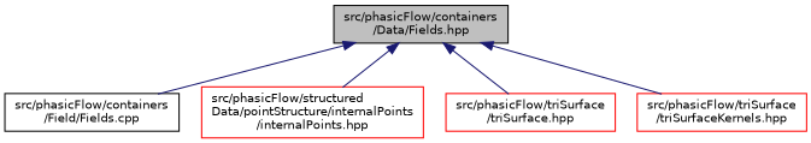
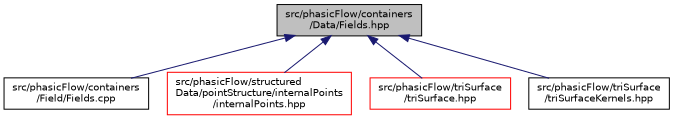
  digraph {
    node [color=red fillcolor=white fontname=Helvetica fontsize=10 shape=record style=filled]
    edge [color=midnightblue dir=back fontname=Helvetica fontsize=10 labelfontname=Helvetica labelfontsize=10 style=solid]
    n1 [color=black fillcolor=grey75 fontcolor=black height=0.2 label="src/phasicFlow/containers\l/Data/Fields.hpp" width=0.4]
    n2 [color=black height=0.2 label="src/phasicFlow/containers\l/Field/Fields.cpp" width=0.4]
    n3 [height=0.2 label="src/phasicFlow/structured\lData/pointStructure/internalPoints\l/internalPoints.hpp" width=0.4]
    n4 [height=0.2 label="src/phasicFlow/triSurface\l/triSurface.hpp" width=0.4]
-   n5 [height=0.2 label="src/phasicFlow/triSurface\l/triSurfaceKernels.hpp" width=0.4]
+   n5 [color=black height=0.2 label="src/phasicFlow/triSurface\l/triSurfaceKernels.hpp" width=0.4]
    n1 -> n2
    n1 -> n3
    n1 -> n4
    n1 -> n5
  }
